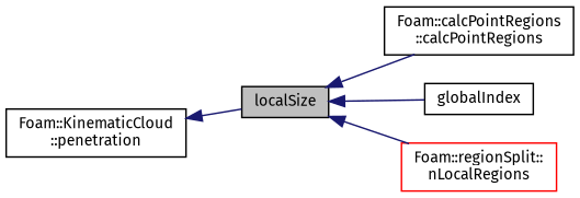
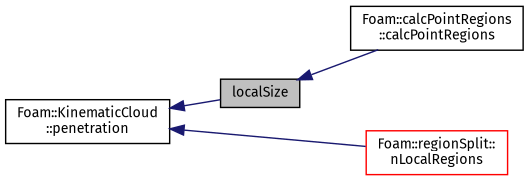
  digraph {
    fontname="Fira Sans"
    rankdir=LR
    node [color=black fontname="Fira Sans" fontsize=10 shape=record]
    edge [color=midnightblue dir=back fontname="Fira Sans" fontsize=10 labelfontname=Helvetica labelfontsize=10 style=solid]
    n1 [fillcolor=grey75 fontcolor=black height=0.2 label=localSize style=filled width=0.4]
    n2 [height=0.2 label="Foam::calcPointRegions\l::calcPointRegions" width=0.4]
-   n3 [height=0.2 label=globalIndex width=0.4]
    n4 [color=red height=0.2 label="Foam::regionSplit::\lnLocalRegions" width=0.4]
    n5 [height=0.2 label="Foam::KinematicCloud\l::penetration" width=0.4]
    n1 -> n2
-   n1 -> n3
-   n1 -> n4
+   n5 -> n4
    n5 -> n1
  }
